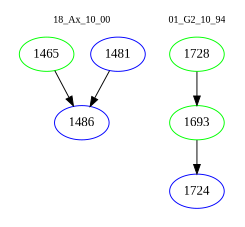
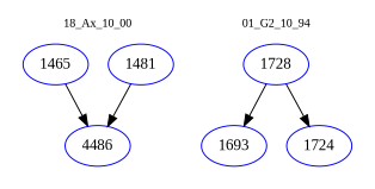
  digraph {
    fontname="Liberation Serif"
    node [color=blue fontname="Liberation Serif"]
    edge [color=black fontname="Liberation Serif"]
    n1 [label=1481]
-   n2 [color=green label=1465]
-   n3 [label=1486]
-   n4 [color=green label=1728]
-   n5 [color=green label=1693]
+   n2 [label=1465]
+   n3 [label=4486]
+   n4 [label=1728]
+   n5 [label=1693]
    n6 [label=1724]
    subgraph cluster_1 {
      color=white
      fontsize=10
      label="18_Ax_10_00"
      n1
      n2
      n3
    }
    subgraph cluster_2 {
      color=white
      fontsize=10
      label="01_G2_10_94"
      n4
      n5
      n6
    }
    n1 -> n3
    n2 -> n3
    n4 -> n5
-   n5 -> n6
+   n4 -> n6
  }
